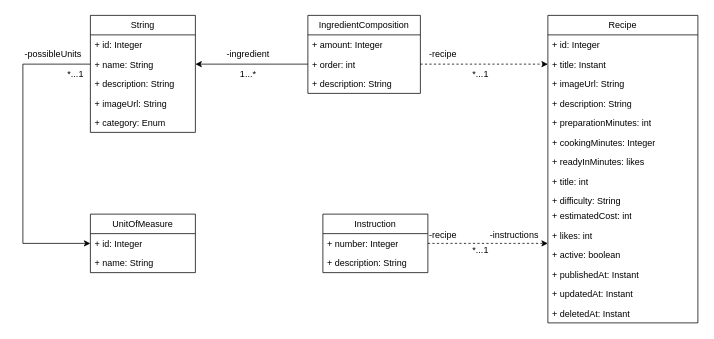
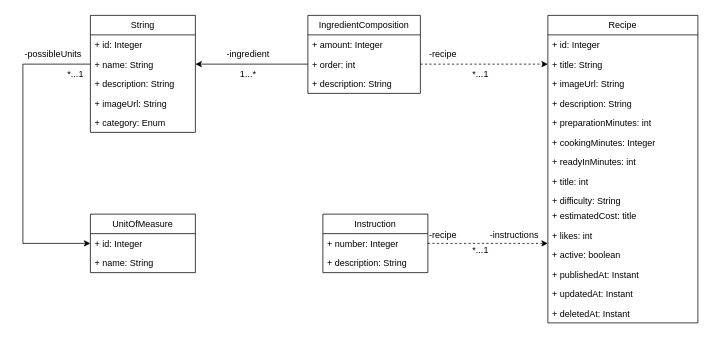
  <mxCell id="0" />
  <mxCell id="1" parent="0" />
  <mxCell id="2" value="String" style="swimlane;fontStyle=0;childLayout=stackLayout;horizontal=1;startSize=26;fillColor=none;horizontalStack=0;resizeParent=1;resizeParentMax=0;resizeLast=0;collapsible=1;marginBottom=0;whiteSpace=wrap;html=1;" vertex="1" parent="1"><mxGeometry x="120" y="20" width="140" height="156" as="geometry" /></mxCell>
  <mxCell id="3" value="+ id: Integer&lt;div&gt;&lt;div&gt;&lt;br&gt;&lt;/div&gt;&lt;/div&gt;" style="text;strokeColor=none;fillColor=none;align=left;verticalAlign=top;spacingLeft=4;spacingRight=4;overflow=hidden;rotatable=0;points=[[0,0.5],[1,0.5]];portConstraint=eastwest;whiteSpace=wrap;html=1;" vertex="1" parent="2"><mxGeometry y="26" width="140" height="26" as="geometry" /></mxCell>
  <mxCell id="4" value="&lt;div&gt;+ name: String&lt;div&gt;&lt;br&gt;&lt;/div&gt;&lt;/div&gt;" style="text;strokeColor=none;fillColor=none;align=left;verticalAlign=top;spacingLeft=4;spacingRight=4;overflow=hidden;rotatable=0;points=[[0,0.5],[1,0.5]];portConstraint=eastwest;whiteSpace=wrap;html=1;" vertex="1" parent="2"><mxGeometry y="52" width="140" height="26" as="geometry" /></mxCell>
  <mxCell id="5" value="+ description: String" style="text;strokeColor=none;fillColor=none;align=left;verticalAlign=top;spacingLeft=4;spacingRight=4;overflow=hidden;rotatable=0;points=[[0,0.5],[1,0.5]];portConstraint=eastwest;whiteSpace=wrap;html=1;" vertex="1" parent="2"><mxGeometry y="78" width="140" height="26" as="geometry" /></mxCell>
  <mxCell id="6" value="+ imageUrl: String&lt;div&gt;&lt;br&gt;&lt;/div&gt;" style="text;strokeColor=none;fillColor=none;align=left;verticalAlign=top;spacingLeft=4;spacingRight=4;overflow=hidden;rotatable=0;points=[[0,0.5],[1,0.5]];portConstraint=eastwest;whiteSpace=wrap;html=1;" vertex="1" parent="2"><mxGeometry y="104" width="140" height="26" as="geometry" /></mxCell>
  <mxCell id="7" value="+ category: Enum&lt;div&gt;&lt;br&gt;&lt;/div&gt;" style="text;strokeColor=none;fillColor=none;align=left;verticalAlign=top;spacingLeft=4;spacingRight=4;overflow=hidden;rotatable=0;points=[[0,0.5],[1,0.5]];portConstraint=eastwest;whiteSpace=wrap;html=1;" vertex="1" parent="2"><mxGeometry y="130" width="140" height="26" as="geometry" /></mxCell>
  <mxCell id="8" value="UnitOfMeasure" style="swimlane;fontStyle=0;childLayout=stackLayout;horizontal=1;startSize=26;fillColor=none;horizontalStack=0;resizeParent=1;resizeParentMax=0;resizeLast=0;collapsible=1;marginBottom=0;whiteSpace=wrap;html=1;" vertex="1" parent="1"><mxGeometry x="120" y="285" width="140" height="78" as="geometry" /></mxCell>
  <mxCell id="9" value="+ id: Integer&lt;div&gt;&lt;br&gt;&lt;/div&gt;" style="text;strokeColor=none;fillColor=none;align=left;verticalAlign=top;spacingLeft=4;spacingRight=4;overflow=hidden;rotatable=0;points=[[0,0.5],[1,0.5]];portConstraint=eastwest;whiteSpace=wrap;html=1;" vertex="1" parent="8"><mxGeometry y="26" width="140" height="26" as="geometry" /></mxCell>
  <mxCell id="10" value="+ name: String&lt;div&gt;&lt;br&gt;&lt;/div&gt;" style="text;strokeColor=none;fillColor=none;align=left;verticalAlign=top;spacingLeft=4;spacingRight=4;overflow=hidden;rotatable=0;points=[[0,0.5],[1,0.5]];portConstraint=eastwest;whiteSpace=wrap;html=1;" vertex="1" parent="8"><mxGeometry y="52" width="140" height="26" as="geometry" /></mxCell>
  <mxCell id="11" value="Recipe" style="swimlane;fontStyle=0;childLayout=stackLayout;horizontal=1;startSize=26;fillColor=none;horizontalStack=0;resizeParent=1;resizeParentMax=0;resizeLast=0;collapsible=1;marginBottom=0;whiteSpace=wrap;html=1;" vertex="1" parent="1"><mxGeometry x="730" y="20" width="200" height="410" as="geometry" /></mxCell>
  <mxCell id="12" value="+ id: Integer&lt;div&gt;&lt;div&gt;&lt;br&gt;&lt;/div&gt;&lt;/div&gt;" style="text;strokeColor=none;fillColor=none;align=left;verticalAlign=top;spacingLeft=4;spacingRight=4;overflow=hidden;rotatable=0;points=[[0,0.5],[1,0.5]];portConstraint=eastwest;whiteSpace=wrap;html=1;" vertex="1" parent="11"><mxGeometry y="26" width="200" height="26" as="geometry" /></mxCell>
- <mxCell id="13" value="&lt;div&gt;+ title: Instant&lt;div&gt;&lt;br&gt;&lt;/div&gt;&lt;/div&gt;" style="text;strokeColor=none;fillColor=none;align=left;verticalAlign=top;spacingLeft=4;spacingRight=4;overflow=hidden;rotatable=0;points=[[0,0.5],[1,0.5]];portConstraint=eastwest;whiteSpace=wrap;html=1;" vertex="1" parent="11"><mxGeometry y="52" width="200" height="26" as="geometry" /></mxCell>
+ <mxCell id="13" value="&lt;div&gt;+ title: String&lt;div&gt;&lt;br&gt;&lt;/div&gt;&lt;/div&gt;" style="text;strokeColor=none;fillColor=none;align=left;verticalAlign=top;spacingLeft=4;spacingRight=4;overflow=hidden;rotatable=0;points=[[0,0.5],[1,0.5]];portConstraint=eastwest;whiteSpace=wrap;html=1;" vertex="1" parent="11"><mxGeometry y="52" width="200" height="26" as="geometry" /></mxCell>
  <mxCell id="14" value="+ imageUrl: String&lt;div&gt;&lt;br&gt;&lt;/div&gt;" style="text;strokeColor=none;fillColor=none;align=left;verticalAlign=top;spacingLeft=4;spacingRight=4;overflow=hidden;rotatable=0;points=[[0,0.5],[1,0.5]];portConstraint=eastwest;whiteSpace=wrap;html=1;" vertex="1" parent="11"><mxGeometry y="78" width="200" height="26" as="geometry" /></mxCell>
  <mxCell id="15" value="+ description: String" style="text;strokeColor=none;fillColor=none;align=left;verticalAlign=top;spacingLeft=4;spacingRight=4;overflow=hidden;rotatable=0;points=[[0,0.5],[1,0.5]];portConstraint=eastwest;whiteSpace=wrap;html=1;" vertex="1" parent="11"><mxGeometry y="104" width="200" height="26" as="geometry" /></mxCell>
  <mxCell id="16" value="+ preparationMinutes: int" style="text;strokeColor=none;fillColor=none;align=left;verticalAlign=top;spacingLeft=4;spacingRight=4;overflow=hidden;rotatable=0;points=[[0,0.5],[1,0.5]];portConstraint=eastwest;whiteSpace=wrap;html=1;" vertex="1" parent="11"><mxGeometry y="130" width="200" height="26" as="geometry" /></mxCell>
  <mxCell id="17" value="+ cookingMinutes: Integer" style="text;strokeColor=none;fillColor=none;align=left;verticalAlign=top;spacingLeft=4;spacingRight=4;overflow=hidden;rotatable=0;points=[[0,0.5],[1,0.5]];portConstraint=eastwest;whiteSpace=wrap;html=1;" vertex="1" parent="11"><mxGeometry y="156" width="200" height="26" as="geometry" /></mxCell>
- <mxCell id="18" value="+ readyInMinutes: likes" style="text;strokeColor=none;fillColor=none;align=left;verticalAlign=top;spacingLeft=4;spacingRight=4;overflow=hidden;rotatable=0;points=[[0,0.5],[1,0.5]];portConstraint=eastwest;whiteSpace=wrap;html=1;" vertex="1" parent="11"><mxGeometry y="182" width="200" height="26" as="geometry" /></mxCell>
+ <mxCell id="18" value="+ readyInMinutes: int" style="text;strokeColor=none;fillColor=none;align=left;verticalAlign=top;spacingLeft=4;spacingRight=4;overflow=hidden;rotatable=0;points=[[0,0.5],[1,0.5]];portConstraint=eastwest;whiteSpace=wrap;html=1;" vertex="1" parent="11"><mxGeometry y="182" width="200" height="26" as="geometry" /></mxCell>
  <mxCell id="19" value="+ title: int" style="text;strokeColor=none;fillColor=none;align=left;verticalAlign=top;spacingLeft=4;spacingRight=4;overflow=hidden;rotatable=0;points=[[0,0.5],[1,0.5]];portConstraint=eastwest;whiteSpace=wrap;html=1;" vertex="1" parent="11"><mxGeometry y="208" width="200" height="26" as="geometry" /></mxCell>
  <mxCell id="20" value="+ difficulty: String" style="text;strokeColor=none;fillColor=none;align=left;verticalAlign=top;spacingLeft=4;spacingRight=4;overflow=hidden;rotatable=0;points=[[0,0.5],[1,0.5]];portConstraint=eastwest;whiteSpace=wrap;html=1;" vertex="1" parent="11"><mxGeometry y="234" width="200" height="20" as="geometry" /></mxCell>
- <mxCell id="21" value="+ estimatedCost: int" style="text;strokeColor=none;fillColor=none;align=left;verticalAlign=top;spacingLeft=4;spacingRight=4;overflow=hidden;rotatable=0;points=[[0,0.5],[1,0.5]];portConstraint=eastwest;whiteSpace=wrap;html=1;" vertex="1" parent="11"><mxGeometry y="254" width="200" height="26" as="geometry" /></mxCell>
+ <mxCell id="21" value="+ estimatedCost: title" style="text;strokeColor=none;fillColor=none;align=left;verticalAlign=top;spacingLeft=4;spacingRight=4;overflow=hidden;rotatable=0;points=[[0,0.5],[1,0.5]];portConstraint=eastwest;whiteSpace=wrap;html=1;" vertex="1" parent="11"><mxGeometry y="254" width="200" height="26" as="geometry" /></mxCell>
  <mxCell id="22" value="+ likes: int" style="text;strokeColor=none;fillColor=none;align=left;verticalAlign=top;spacingLeft=4;spacingRight=4;overflow=hidden;rotatable=0;points=[[0,0.5],[1,0.5]];portConstraint=eastwest;whiteSpace=wrap;html=1;" vertex="1" parent="11"><mxGeometry y="280" width="200" height="26" as="geometry" /></mxCell>
  <mxCell id="23" value="+ active: boolean" style="text;strokeColor=none;fillColor=none;align=left;verticalAlign=top;spacingLeft=4;spacingRight=4;overflow=hidden;rotatable=0;points=[[0,0.5],[1,0.5]];portConstraint=eastwest;whiteSpace=wrap;html=1;" vertex="1" parent="11"><mxGeometry y="306" width="200" height="26" as="geometry" /></mxCell>
  <mxCell id="24" value="+ publishedAt: Instant" style="text;strokeColor=none;fillColor=none;align=left;verticalAlign=top;spacingLeft=4;spacingRight=4;overflow=hidden;rotatable=0;points=[[0,0.5],[1,0.5]];portConstraint=eastwest;whiteSpace=wrap;html=1;" vertex="1" parent="11"><mxGeometry y="332" width="200" height="26" as="geometry" /></mxCell>
  <mxCell id="25" value="+ updatedAt: Instant" style="text;strokeColor=none;fillColor=none;align=left;verticalAlign=top;spacingLeft=4;spacingRight=4;overflow=hidden;rotatable=0;points=[[0,0.5],[1,0.5]];portConstraint=eastwest;whiteSpace=wrap;html=1;" vertex="1" parent="11"><mxGeometry y="358" width="200" height="26" as="geometry" /></mxCell>
  <mxCell id="26" value="+ deletedAt: Instant" style="text;strokeColor=none;fillColor=none;align=left;verticalAlign=top;spacingLeft=4;spacingRight=4;overflow=hidden;rotatable=0;points=[[0,0.5],[1,0.5]];portConstraint=eastwest;whiteSpace=wrap;html=1;" vertex="1" parent="11"><mxGeometry y="384" width="200" height="26" as="geometry" /></mxCell>
  <mxCell id="27" value="IngredientComposition" style="swimlane;fontStyle=0;childLayout=stackLayout;horizontal=1;startSize=26;fillColor=none;horizontalStack=0;resizeParent=1;resizeParentMax=0;resizeLast=0;collapsible=1;marginBottom=0;whiteSpace=wrap;html=1;" vertex="1" parent="1"><mxGeometry x="410" y="20" width="150" height="104" as="geometry" /></mxCell>
  <mxCell id="28" value="+ amount: Integer" style="text;strokeColor=none;fillColor=none;align=left;verticalAlign=top;spacingLeft=4;spacingRight=4;overflow=hidden;rotatable=0;points=[[0,0.5],[1,0.5]];portConstraint=eastwest;whiteSpace=wrap;html=1;" vertex="1" parent="27"><mxGeometry y="26" width="150" height="26" as="geometry" /></mxCell>
  <mxCell id="29" value="+ order: int" style="text;strokeColor=none;fillColor=none;align=left;verticalAlign=top;spacingLeft=4;spacingRight=4;overflow=hidden;rotatable=0;points=[[0,0.5],[1,0.5]];portConstraint=eastwest;whiteSpace=wrap;html=1;" vertex="1" parent="27"><mxGeometry y="52" width="150" height="26" as="geometry" /></mxCell>
  <mxCell id="30" value="+ description: String" style="text;strokeColor=none;fillColor=none;align=left;verticalAlign=top;spacingLeft=4;spacingRight=4;overflow=hidden;rotatable=0;points=[[0,0.5],[1,0.5]];portConstraint=eastwest;whiteSpace=wrap;html=1;" vertex="1" parent="27"><mxGeometry y="78" width="150" height="26" as="geometry" /></mxCell>
  <mxCell id="31" value="Instruction" style="swimlane;fontStyle=0;childLayout=stackLayout;horizontal=1;startSize=26;fillColor=none;horizontalStack=0;resizeParent=1;resizeParentMax=0;resizeLast=0;collapsible=1;marginBottom=0;whiteSpace=wrap;html=1;" vertex="1" parent="1"><mxGeometry x="430" y="285" width="140" height="78" as="geometry" /></mxCell>
  <mxCell id="32" value="+ number: Integer&lt;div&gt;&lt;br&gt;&lt;/div&gt;" style="text;strokeColor=none;fillColor=none;align=left;verticalAlign=top;spacingLeft=4;spacingRight=4;overflow=hidden;rotatable=0;points=[[0,0.5],[1,0.5]];portConstraint=eastwest;whiteSpace=wrap;html=1;" vertex="1" parent="31"><mxGeometry y="26" width="140" height="26" as="geometry" /></mxCell>
  <mxCell id="33" value="+ description: String&lt;div&gt;&lt;br&gt;&lt;/div&gt;" style="text;strokeColor=none;fillColor=none;align=left;verticalAlign=top;spacingLeft=4;spacingRight=4;overflow=hidden;rotatable=0;points=[[0,0.5],[1,0.5]];portConstraint=eastwest;whiteSpace=wrap;html=1;" vertex="1" parent="31"><mxGeometry y="52" width="140" height="26" as="geometry" /></mxCell>
  <mxCell id="34" style="edgeStyle=orthogonalEdgeStyle;rounded=0;orthogonalLoop=1;jettySize=auto;html=1;entryX=0;entryY=0.5;entryDx=0;entryDy=0;" edge="1" parent="1" source="4" target="9"><mxGeometry relative="1" as="geometry"><Array as="points"><mxPoint x="30" y="85" /><mxPoint x="30" y="324" /></Array></mxGeometry></mxCell>
  <mxCell id="35" value="-possibleUnits" style="text;html=1;align=center;verticalAlign=middle;resizable=0;points=[];autosize=1;strokeColor=none;fillColor=none;" vertex="1" parent="1"><mxGeometry x="20" y="57" width="100" height="30" as="geometry" /></mxCell>
  <mxCell id="36" value="*...1" style="text;html=1;align=center;verticalAlign=middle;resizable=0;points=[];autosize=1;strokeColor=none;fillColor=none;" vertex="1" parent="1"><mxGeometry x="80" y="83" width="40" height="30" as="geometry" /></mxCell>
  <mxCell id="37" style="edgeStyle=orthogonalEdgeStyle;rounded=0;orthogonalLoop=1;jettySize=auto;html=1;exitX=0;exitY=0.5;exitDx=0;exitDy=0;entryX=1;entryY=0.5;entryDx=0;entryDy=0;" edge="1" parent="1" source="29" target="4"><mxGeometry relative="1" as="geometry" /></mxCell>
  <mxCell id="38" value="-ingredient" style="text;html=1;align=center;verticalAlign=middle;resizable=0;points=[];autosize=1;strokeColor=none;fillColor=none;" vertex="1" parent="1"><mxGeometry x="290" y="57" width="80" height="30" as="geometry" /></mxCell>
  <mxCell id="39" value="1...*" style="text;html=1;align=center;verticalAlign=middle;resizable=0;points=[];autosize=1;strokeColor=none;fillColor=none;" vertex="1" parent="1"><mxGeometry x="310" y="83" width="40" height="30" as="geometry" /></mxCell>
  <mxCell id="40" style="edgeStyle=orthogonalEdgeStyle;rounded=0;orthogonalLoop=1;jettySize=auto;html=1;entryX=0;entryY=0.5;entryDx=0;entryDy=0;dashed=1;" edge="1" parent="1" source="29" target="13"><mxGeometry relative="1" as="geometry" /></mxCell>
  <mxCell id="41" value="-recipe" style="text;html=1;align=center;verticalAlign=middle;resizable=0;points=[];autosize=1;strokeColor=none;fillColor=none;" vertex="1" parent="1"><mxGeometry x="560" y="57" width="60" height="30" as="geometry" /></mxCell>
  <mxCell id="42" value="*...1" style="text;html=1;align=center;verticalAlign=middle;resizable=0;points=[];autosize=1;strokeColor=none;fillColor=none;" vertex="1" parent="1"><mxGeometry x="620" y="83" width="40" height="30" as="geometry" /></mxCell>
  <mxCell id="43" style="edgeStyle=orthogonalEdgeStyle;rounded=0;orthogonalLoop=1;jettySize=auto;html=1;entryX=0;entryY=0.923;entryDx=0;entryDy=0;entryPerimeter=0;dashed=1;" edge="1" parent="1" source="31" target="22"><mxGeometry relative="1" as="geometry" /></mxCell>
  <mxCell id="44" value="-recipe" style="text;html=1;align=center;verticalAlign=middle;resizable=0;points=[];autosize=1;strokeColor=none;fillColor=none;" vertex="1" parent="1"><mxGeometry x="560" y="298" width="60" height="30" as="geometry" /></mxCell>
  <mxCell id="45" value="-instructions" style="text;html=1;align=center;verticalAlign=middle;resizable=0;points=[];autosize=1;strokeColor=none;fillColor=none;" vertex="1" parent="1"><mxGeometry x="640" y="298" width="90" height="30" as="geometry" /></mxCell>
  <mxCell id="46" value="*...1" style="text;html=1;align=center;verticalAlign=middle;resizable=0;points=[];autosize=1;strokeColor=none;fillColor=none;" vertex="1" parent="1"><mxGeometry x="620" y="318" width="40" height="30" as="geometry" /></mxCell>
